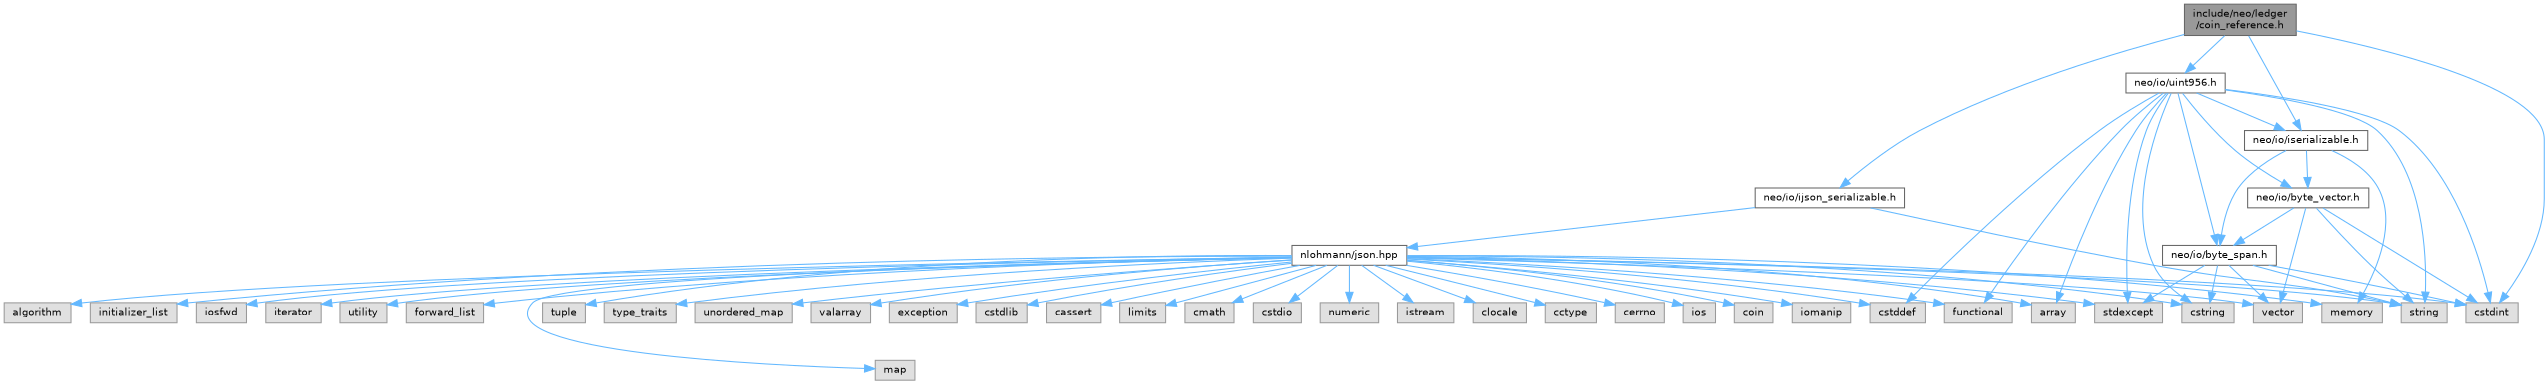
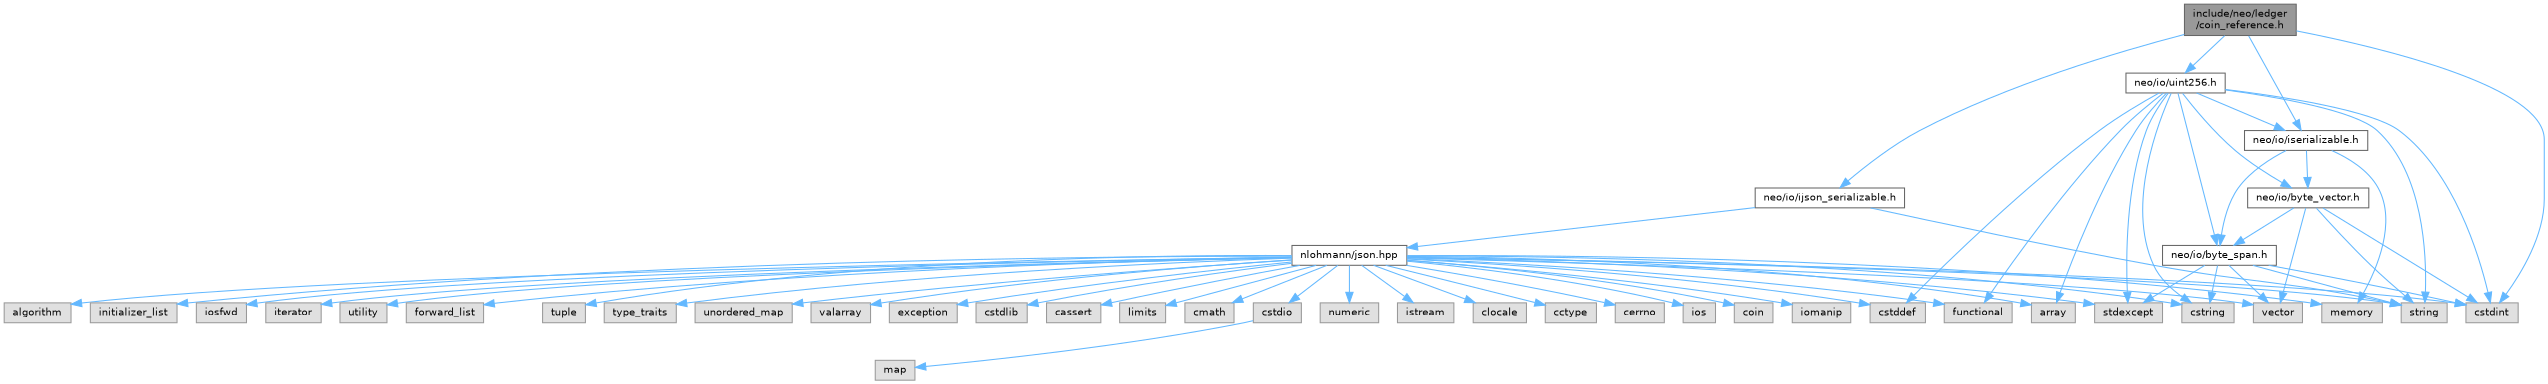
  digraph {
    node [color=grey60 fillcolor="#E0E0E0" fontname=Helvetica fontsize=10 shape=box style=filled]
    edge [color=steelblue1 fontname=Helvetica fontsize=10 labelfontname=Helvetica labelfontsize=10 style=solid]
    n1 [color=gray40 fillcolor=grey60 fontcolor=black height=0.2 label="include/neo/ledger\l/coin_reference.h" width=0.4]
    n2 [color=grey40 fillcolor=white height=0.2 label="neo/io/ijson_serializable.h" width=0.4]
    n3 [height=0.2 label=cstdint width=0.4]
    n4 [color=grey40 fillcolor=white height=0.2 label="neo/io/iserializable.h" width=0.4]
-   n5 [color=grey40 fillcolor=white height=0.2 label="neo/io/uint956.h" width=0.4]
+   n5 [color=grey40 fillcolor=white height=0.2 label="neo/io/uint256.h" width=0.4]
    n6 [color=grey40 fillcolor=white height=0.2 label="nlohmann/json.hpp" width=0.4]
    n7 [height=0.2 label=string width=0.4]
    n8 [height=0.2 label=memory width=0.4]
    n9 [color=grey40 fillcolor=white height=0.2 label="neo/io/byte_span.h" width=0.4]
    n10 [color=grey40 fillcolor=white height=0.2 label="neo/io/byte_vector.h" width=0.4]
    n11 [height=0.2 label=cstddef width=0.4]
    n12 [height=0.2 label=functional width=0.4]
    n13 [height=0.2 label=array width=0.4]
    n14 [height=0.2 label=stdexcept width=0.4]
    n15 [height=0.2 label=cstring width=0.4]
    n16 [height=0.2 label=algorithm width=0.4]
    n17 [height=0.2 label=initializer_list width=0.4]
    n18 [height=0.2 label=iosfwd width=0.4]
    n19 [height=0.2 label=iterator width=0.4]
    n20 [height=0.2 label=utility width=0.4]
    n21 [height=0.2 label=vector width=0.4]
    n22 [height=0.2 label=forward_list width=0.4]
    n23 [height=0.2 label=map width=0.4]
    n24 [height=0.2 label=tuple width=0.4]
    n25 [height=0.2 label=type_traits width=0.4]
    n26 [height=0.2 label=unordered_map width=0.4]
    n27 [height=0.2 label=valarray width=0.4]
    n28 [height=0.2 label=exception width=0.4]
    n29 [height=0.2 label=cstdlib width=0.4]
    n30 [height=0.2 label=cassert width=0.4]
    n31 [height=0.2 label=limits width=0.4]
    n32 [height=0.2 label=cmath width=0.4]
    n33 [height=0.2 label=cstdio width=0.4]
    n34 [height=0.2 label=numeric width=0.4]
    n35 [height=0.2 label=istream width=0.4]
    n36 [height=0.2 label=clocale width=0.4]
    n37 [height=0.2 label=cctype width=0.4]
    n38 [height=0.2 label=cerrno width=0.4]
    n39 [height=0.2 label=ios width=0.4]
    n40 [height=0.2 label=coin width=0.4]
    n41 [height=0.2 label=iomanip width=0.4]
    n1 -> n2
    n1 -> n3
    n1 -> n4
    n1 -> n5
    n2 -> n6
    n2 -> n7
    n4 -> n8
    n4 -> n9
    n4 -> n10
    n5 -> n3
    n5 -> n4
    n5 -> n7
    n5 -> n9
    n5 -> n10
    n5 -> n11
    n5 -> n12
    n5 -> n13
    n5 -> n14
    n5 -> n15
    n6 -> n3
    n6 -> n7
    n6 -> n8
    n6 -> n11
    n6 -> n12
    n6 -> n13
    n6 -> n14
    n6 -> n15
    n6 -> n16
    n6 -> n17
    n6 -> n18
    n6 -> n19
    n6 -> n20
    n6 -> n21
    n6 -> n22
-   n6 -> n23
+   n33 -> n23
    n6 -> n24
    n6 -> n25
    n6 -> n26
    n6 -> n27
    n6 -> n28
    n6 -> n29
    n6 -> n30
    n6 -> n31
    n6 -> n32
    n6 -> n33
    n6 -> n34
    n6 -> n35
    n6 -> n36
    n6 -> n37
    n6 -> n38
    n6 -> n39
    n6 -> n40
    n6 -> n41
    n9 -> n3
    n9 -> n7
    n9 -> n14
    n9 -> n15
    n9 -> n21
    n10 -> n3
    n10 -> n7
    n10 -> n9
    n10 -> n21
  }
